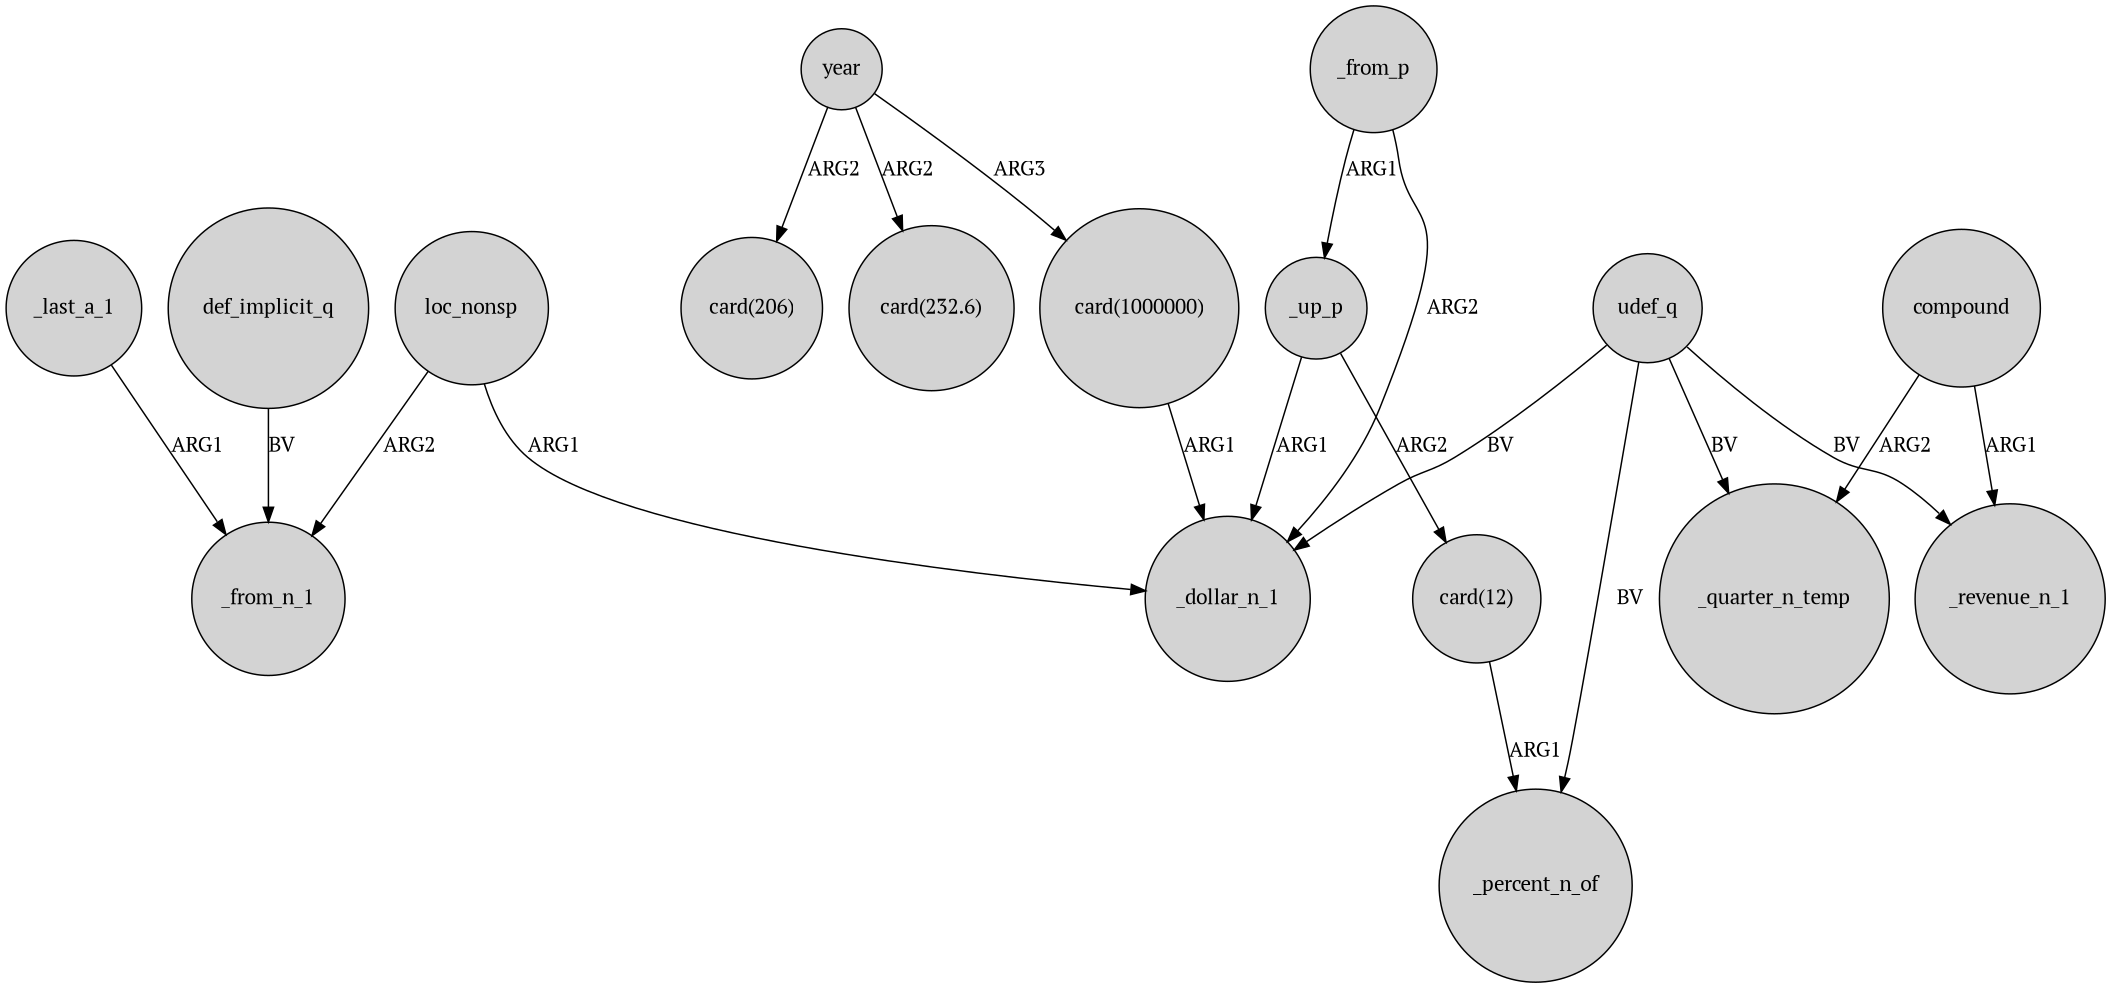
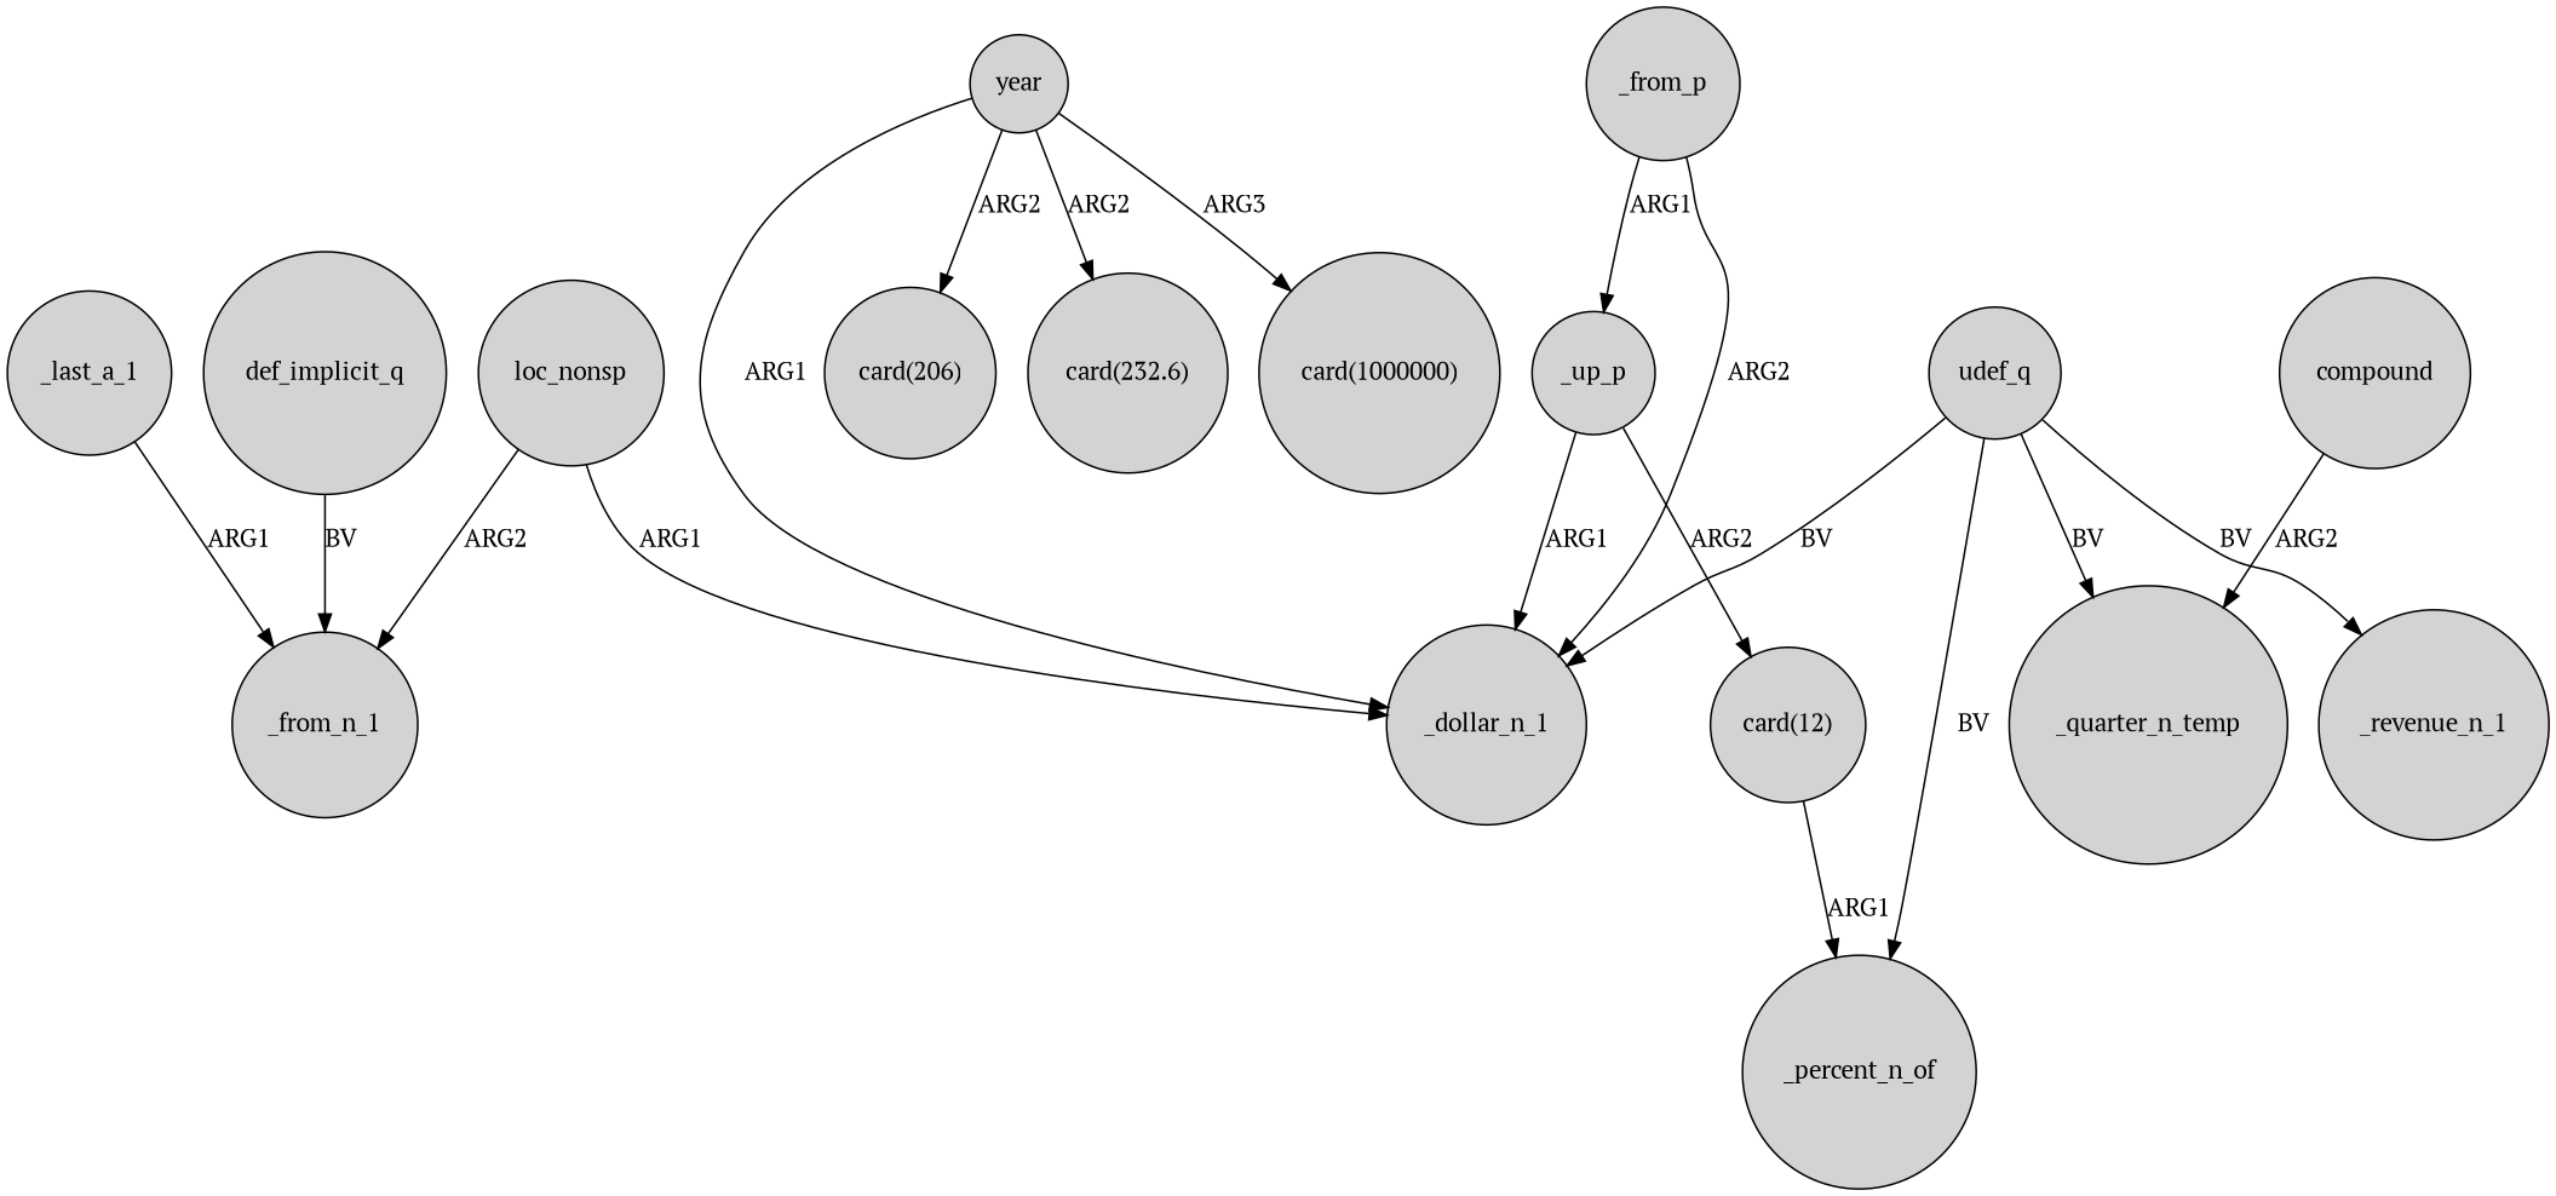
  digraph {
    fontname="PT Serif"
    node [fontname="PT Serif" shape=circle style=filled]
    edge [fontname="PT Serif"]
    _up_p
    _dollar_n_1
    "card(12)"
    loc_nonsp
    n5 [label=_from_n_1]
    def_implicit_q
    n7 [label=year]
    "card(206)"
    "card(1000000)"
    "card(232.6)"
    udef_q
    _percent_n_of
    _revenue_n_1
    _quarter_n_temp
    compound
    _last_a_1
    _from_p
    _up_p -> _dollar_n_1 [label=ARG1]
    _up_p -> "card(12)" [label=ARG2]
    "card(12)" -> _percent_n_of [label=ARG1]
    loc_nonsp -> _dollar_n_1 [label=ARG1]
    loc_nonsp -> n5 [label=ARG2]
    def_implicit_q -> n5 [label=BV]
    n7 -> "card(206)" [label=ARG2]
    n7 -> "card(1000000)" [label=ARG3]
    n7 -> "card(232.6)" [label=ARG2]
-   "card(1000000)" -> _dollar_n_1 [label=ARG1]
+   n7 -> _dollar_n_1 [label=ARG1]
    udef_q -> _dollar_n_1 [label=BV]
    udef_q -> _percent_n_of [label=BV]
    udef_q -> _revenue_n_1 [label=BV]
    udef_q -> _quarter_n_temp [label=BV]
-   compound -> _revenue_n_1 [label=ARG1]
    compound -> _quarter_n_temp [label=ARG2]
    _last_a_1 -> n5 [label=ARG1]
    _from_p -> _up_p [label=ARG1]
    _from_p -> _dollar_n_1 [label=ARG2]
  }
